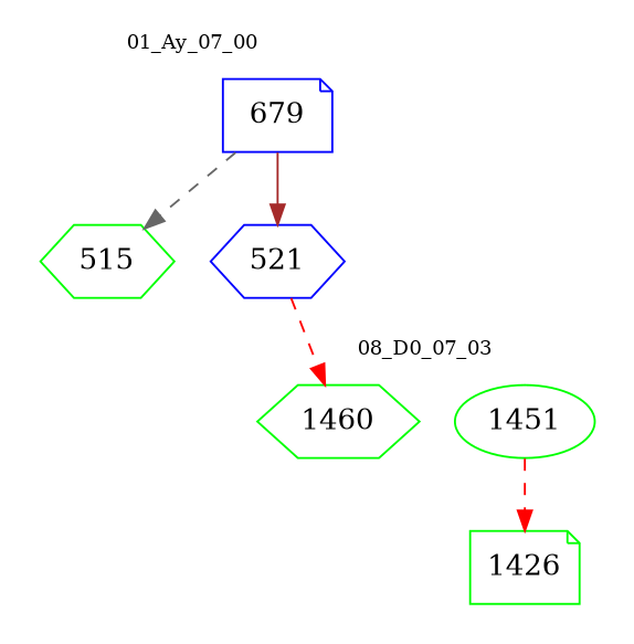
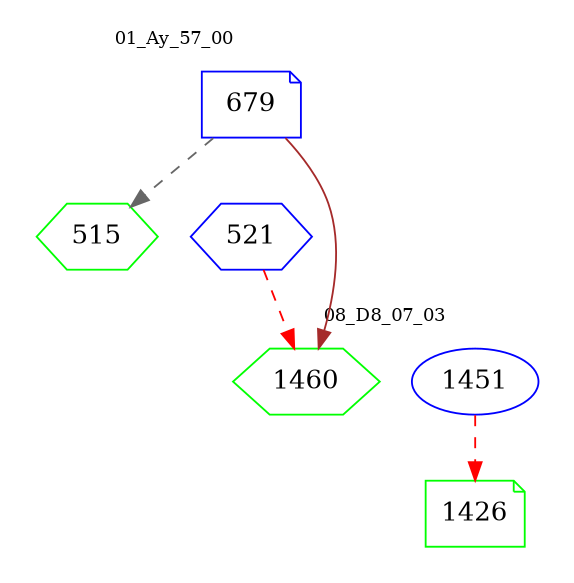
  digraph {
    node [color=blue shape=hexagon]
    edge [color=red style=dashed]
    n1 [label=679 shape=note]
    n2 [color=green label=515]
    n3 [label=521]
-   n4 [color=green label=1451 shape=ellipse]
+   n4 [label=1451 shape=ellipse]
    n5 [color=green label=1426 shape=note]
    n6 [color=green label=1460]
    subgraph cluster_1 {
      color=white
      fontsize=10
-     label="01_Ay_07_00"
+     label="01_Ay_57_00"
      n1
      n2
      n3
    }
    subgraph cluster_2 {
      color=white
      fontsize=10
-     label="08_D0_07_03"
+     label="08_D8_07_03"
      n4
      n5
      n6
    }
    n1 -> n2 [color=gray40]
-   n1 -> n3 [color=brown style=solid]
+   n1 -> n6 [color=brown style=solid]
    n3 -> n6
    n4 -> n5
  }
